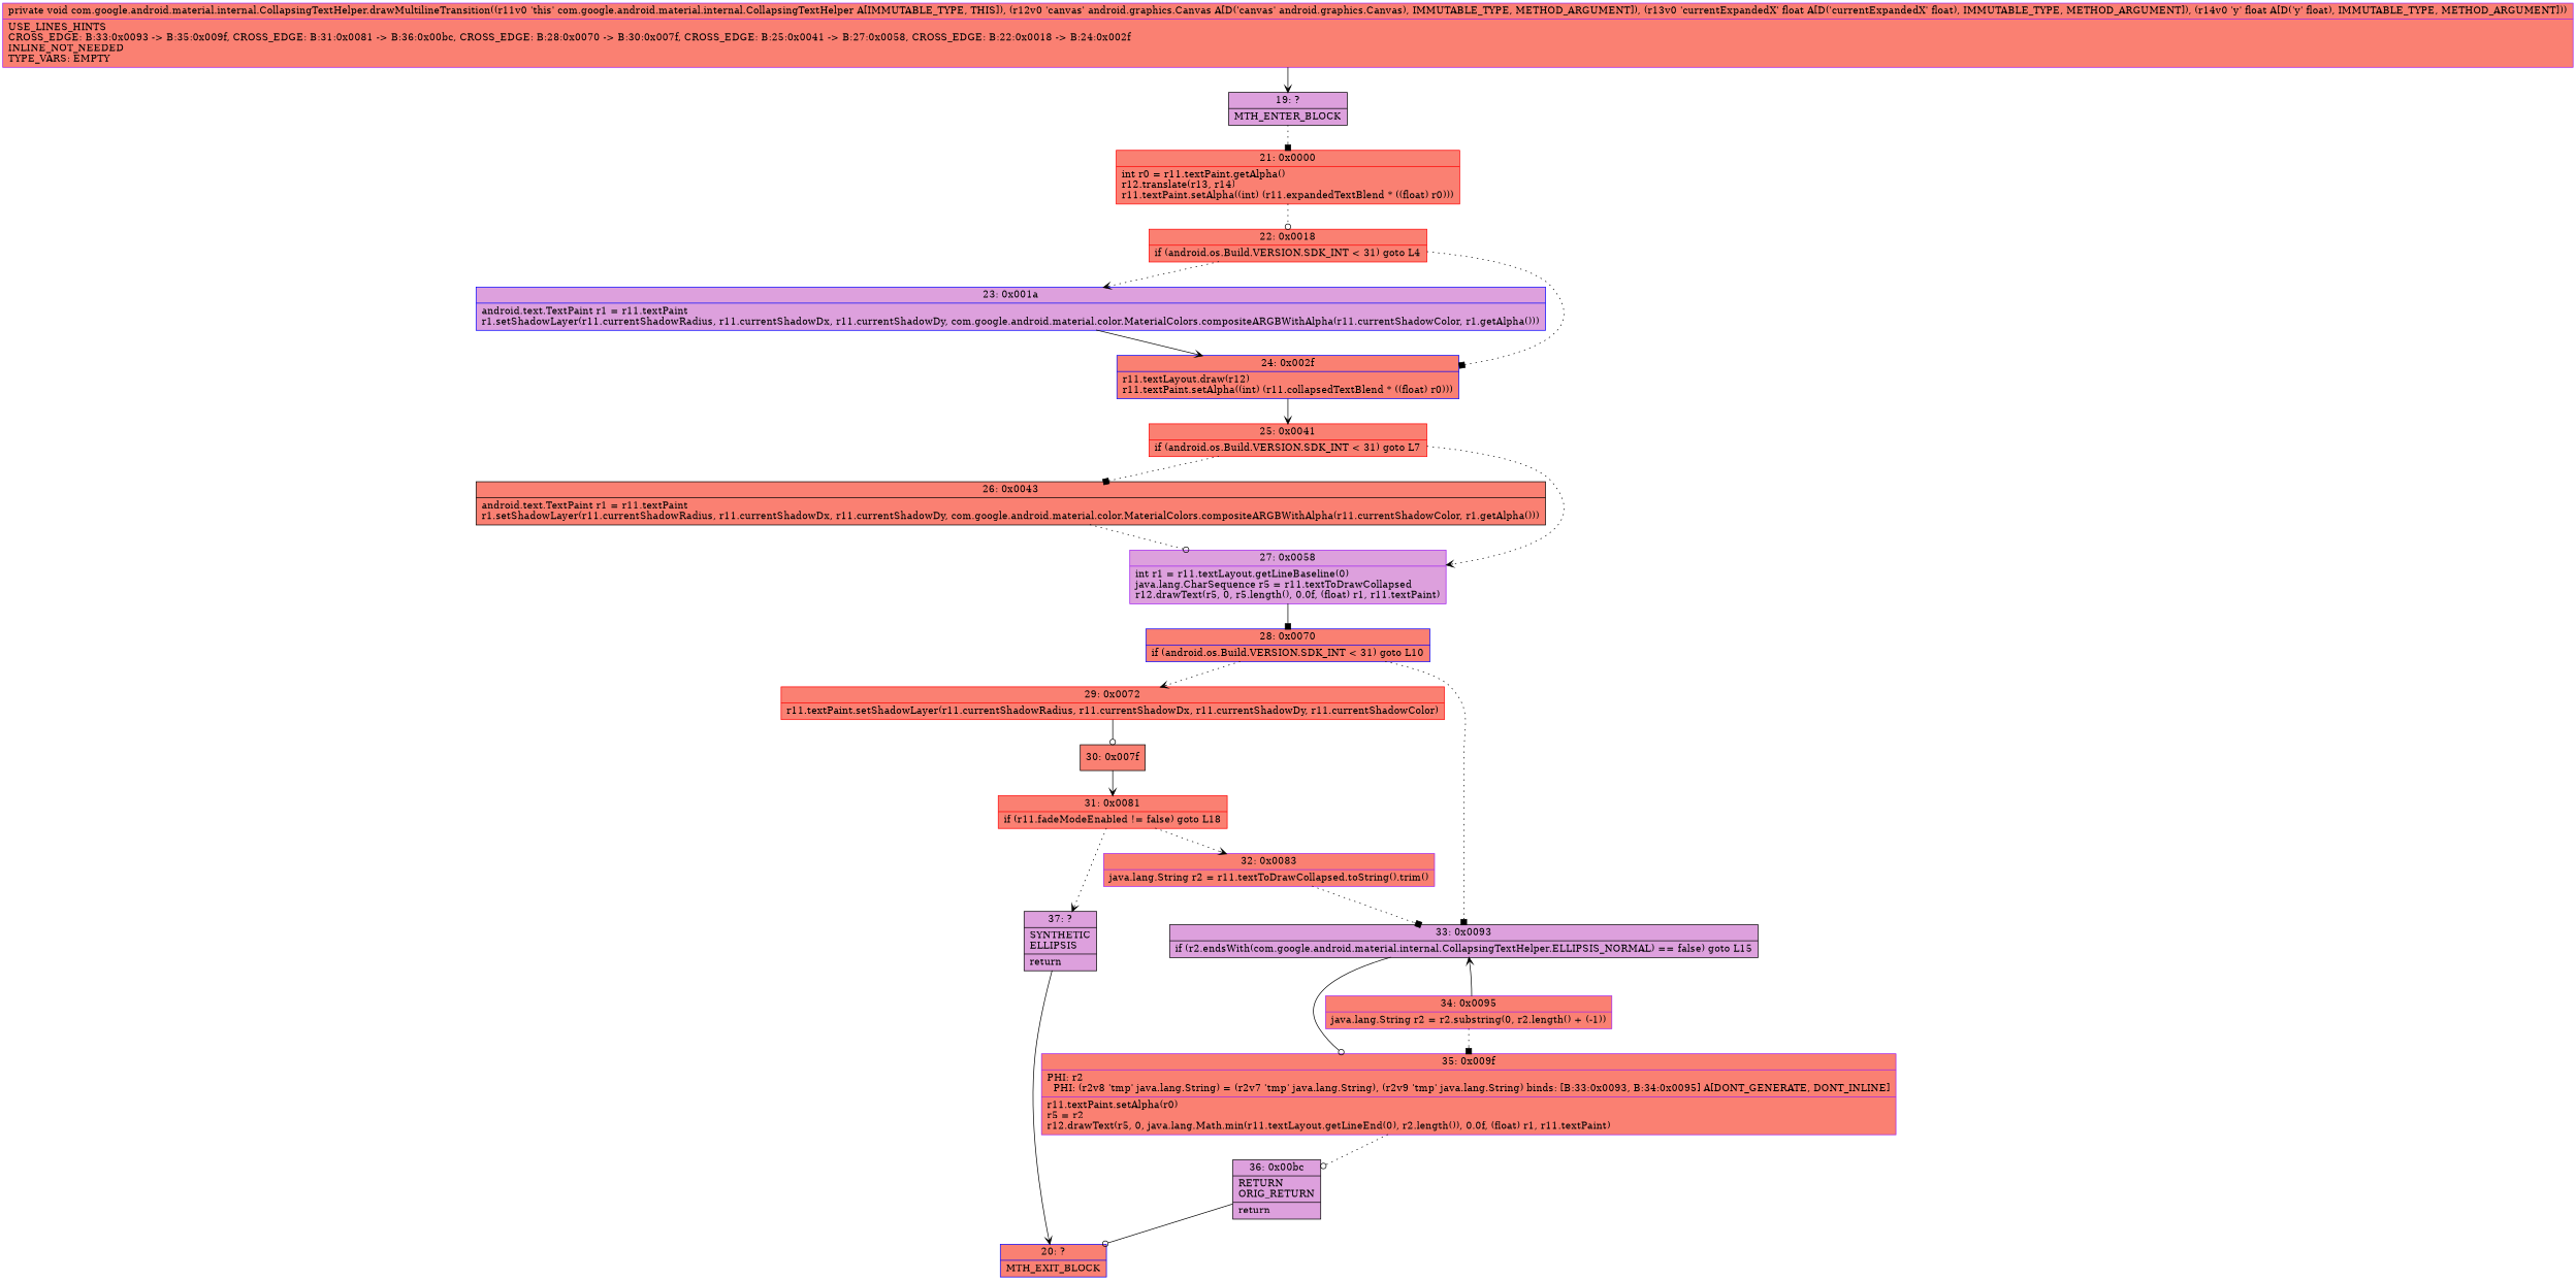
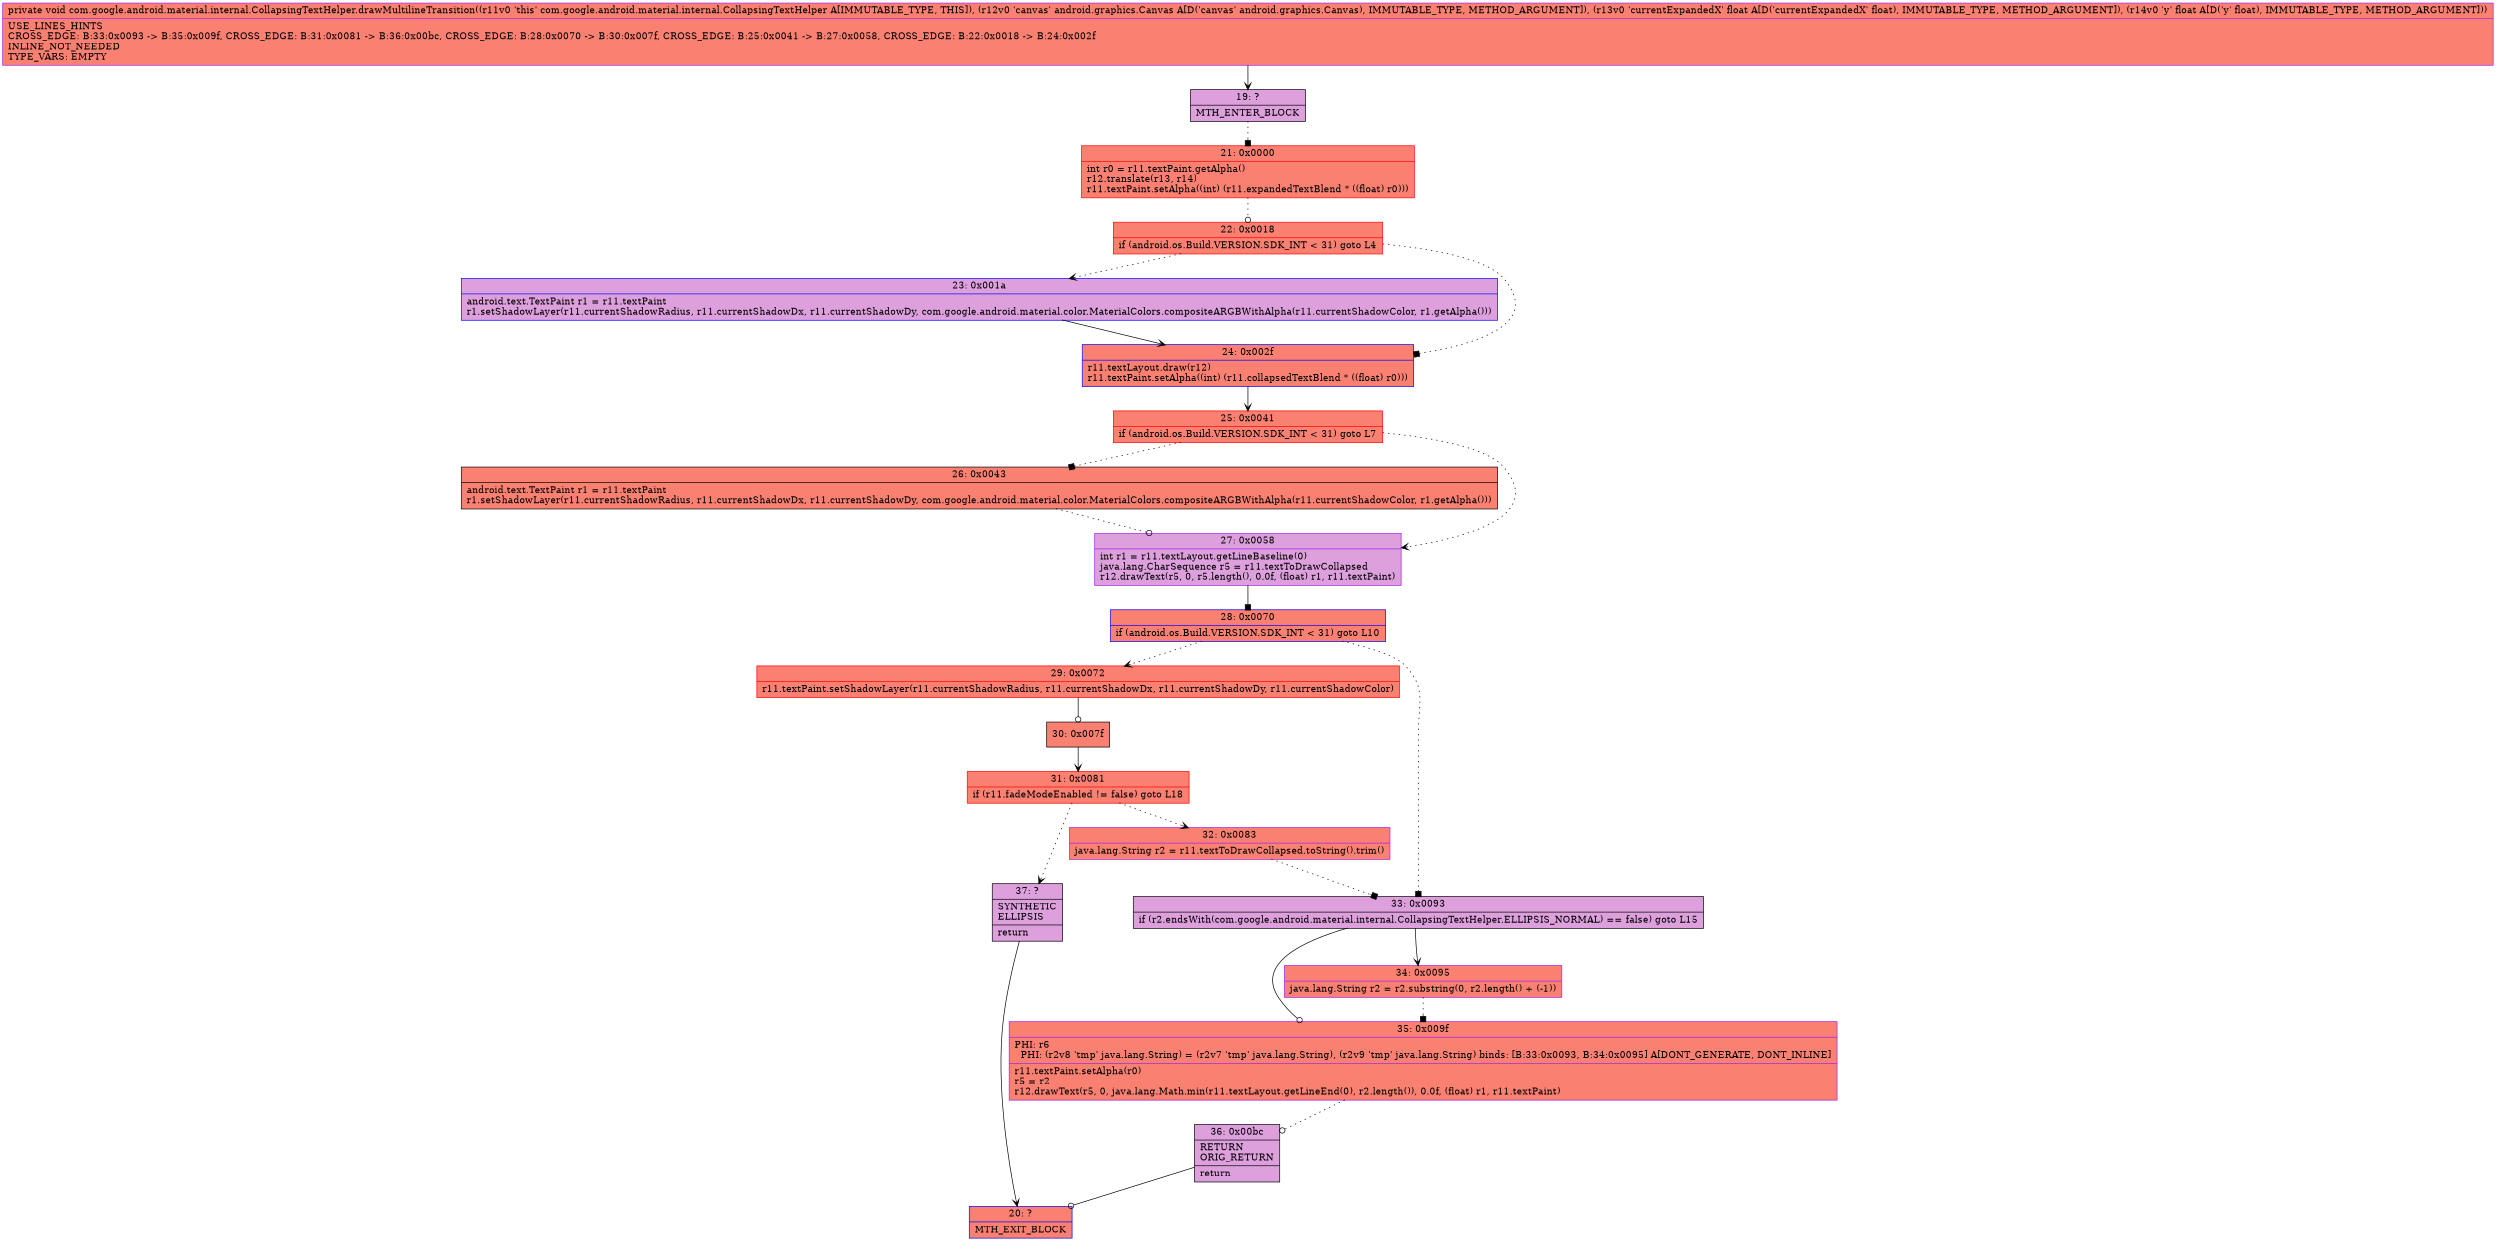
  digraph {
    node [color=black fillcolor=salmon shape=record style=filled]
    edge [arrowhead=vee style=dotted]
    n1 [fillcolor=plum label="{19\:\ ?|MTH_ENTER_BLOCK\l}"]
    n2 [color=red label="{21\:\ 0x0000|int r0 = r11.textPaint.getAlpha()\lr12.translate(r13, r14)\lr11.textPaint.setAlpha((int) (r11.expandedTextBlend * ((float) r0)))\l}"]
    n3 [color=red label="{22\:\ 0x0018|if (android.os.Build.VERSION.SDK_INT \< 31) goto L4\l}"]
    n4 [color=blue fillcolor=plum label="{23\:\ 0x001a|android.text.TextPaint r1 = r11.textPaint\lr1.setShadowLayer(r11.currentShadowRadius, r11.currentShadowDx, r11.currentShadowDy, com.google.android.material.color.MaterialColors.compositeARGBWithAlpha(r11.currentShadowColor, r1.getAlpha()))\l}"]
    n5 [color=blue label="{24\:\ 0x002f|r11.textLayout.draw(r12)\lr11.textPaint.setAlpha((int) (r11.collapsedTextBlend * ((float) r0)))\l}"]
    n6 [color=red label="{25\:\ 0x0041|if (android.os.Build.VERSION.SDK_INT \< 31) goto L7\l}"]
    n7 [label="{26\:\ 0x0043|android.text.TextPaint r1 = r11.textPaint\lr1.setShadowLayer(r11.currentShadowRadius, r11.currentShadowDx, r11.currentShadowDy, com.google.android.material.color.MaterialColors.compositeARGBWithAlpha(r11.currentShadowColor, r1.getAlpha()))\l}"]
    n8 [color=purple fillcolor=plum label="{27\:\ 0x0058|int r1 = r11.textLayout.getLineBaseline(0)\ljava.lang.CharSequence r5 = r11.textToDrawCollapsed\lr12.drawText(r5, 0, r5.length(), 0.0f, (float) r1, r11.textPaint)\l}"]
    n9 [color=blue label="{28\:\ 0x0070|if (android.os.Build.VERSION.SDK_INT \< 31) goto L10\l}"]
    n10 [color=red label="{29\:\ 0x0072|r11.textPaint.setShadowLayer(r11.currentShadowRadius, r11.currentShadowDx, r11.currentShadowDy, r11.currentShadowColor)\l}"]
    n11 [fillcolor=plum label="{33\:\ 0x0093|if (r2.endsWith(com.google.android.material.internal.CollapsingTextHelper.ELLIPSIS_NORMAL) == false) goto L15\l}"]
    n12 [label="{30\:\ 0x007f}"]
    n13 [color=red label="{31\:\ 0x0081|if (r11.fadeModeEnabled != false) goto L18\l}"]
    n14 [color=purple label="{32\:\ 0x0083|java.lang.String r2 = r11.textToDrawCollapsed.toString().trim()\l}"]
    n15 [fillcolor=plum label="{37\:\ ?|SYNTHETIC\lELLIPSIS\l|return\l}"]
    n16 [color=blue label="{20\:\ ?|MTH_EXIT_BLOCK\l}"]
    n17 [color=purple label="{34\:\ 0x0095|java.lang.String r2 = r2.substring(0, r2.length() + (\-1))\l}"]
-   n18 [color=purple label="{35\:\ 0x009f|PHI: r2 \l  PHI: (r2v8 'tmp' java.lang.String) = (r2v7 'tmp' java.lang.String), (r2v9 'tmp' java.lang.String) binds: [B:33:0x0093, B:34:0x0095] A[DONT_GENERATE, DONT_INLINE]\l|r11.textPaint.setAlpha(r0)\lr5 = r2\lr12.drawText(r5, 0, java.lang.Math.min(r11.textLayout.getLineEnd(0), r2.length()), 0.0f, (float) r1, r11.textPaint)\l}"]
+   n18 [color=purple label="{35\:\ 0x009f|PHI: r6 \l  PHI: (r2v8 'tmp' java.lang.String) = (r2v7 'tmp' java.lang.String), (r2v9 'tmp' java.lang.String) binds: [B:33:0x0093, B:34:0x0095] A[DONT_GENERATE, DONT_INLINE]\l|r11.textPaint.setAlpha(r0)\lr5 = r2\lr12.drawText(r5, 0, java.lang.Math.min(r11.textLayout.getLineEnd(0), r2.length()), 0.0f, (float) r1, r11.textPaint)\l}"]
    n19 [fillcolor=plum label="{36\:\ 0x00bc|RETURN\lORIG_RETURN\l|return\l}"]
    n20 [color=purple label="{private void com.google.android.material.internal.CollapsingTextHelper.drawMultilineTransition((r11v0 'this' com.google.android.material.internal.CollapsingTextHelper A[IMMUTABLE_TYPE, THIS]), (r12v0 'canvas' android.graphics.Canvas A[D('canvas' android.graphics.Canvas), IMMUTABLE_TYPE, METHOD_ARGUMENT]), (r13v0 'currentExpandedX' float A[D('currentExpandedX' float), IMMUTABLE_TYPE, METHOD_ARGUMENT]), (r14v0 'y' float A[D('y' float), IMMUTABLE_TYPE, METHOD_ARGUMENT]))  | USE_LINES_HINTS\lCROSS_EDGE: B:33:0x0093 \-\> B:35:0x009f, CROSS_EDGE: B:31:0x0081 \-\> B:36:0x00bc, CROSS_EDGE: B:28:0x0070 \-\> B:30:0x007f, CROSS_EDGE: B:25:0x0041 \-\> B:27:0x0058, CROSS_EDGE: B:22:0x0018 \-\> B:24:0x002f\lINLINE_NOT_NEEDED\lTYPE_VARS: EMPTY\l}"]
    n1 -> n2 [arrowhead=box]
    n2 -> n3 [arrowhead=odot]
    n3 -> n4
    n3 -> n5 [arrowhead=box]
    n4 -> n5 [style=solid]
    n5 -> n6 [style=solid]
    n6 -> n7 [arrowhead=box]
    n6 -> n8
    n7 -> n8 [arrowhead=odot]
    n8 -> n9 [arrowhead=box style=solid]
    n9 -> n10
    n9 -> n11 [arrowhead=box]
    n10 -> n12 [arrowhead=odot style=solid]
-   n17 -> n11 [style=solid]
+   n11 -> n17 [style=solid]
    n11 -> n18 [arrowhead=odot style=solid]
    n12 -> n13 [style=solid]
    n13 -> n14
    n13 -> n15
    n14 -> n11 [arrowhead=box]
    n15 -> n16 [style=solid]
    n17 -> n18 [arrowhead=box]
    n18 -> n19 [arrowhead=odot]
    n19 -> n16 [arrowhead=odot style=solid]
    n20 -> n1 [style=solid]
  }
